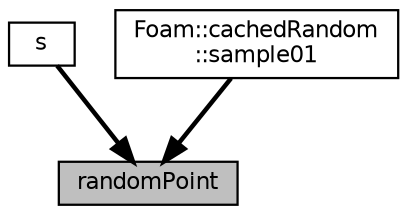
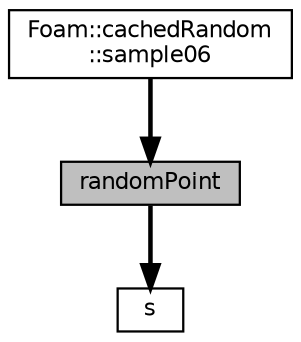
  digraph {
    rankdir=TB
    node [color=black fontname=Helvetica fontsize=10 shape=record]
    edge [color=black fontname=Helvetica fontsize=10 labelfontname=Helvetica labelfontsize=10 style=bold]
    n1 [fillcolor=grey75 fontcolor=black height=0.2 label=randomPoint style=filled width=0.4]
    n2 [height=0.2 label=s width=0.4]
-   n3 [height=0.2 label="Foam::cachedRandom\l::sample01" width=0.4]
-   n2 -> n1
+   n3 [height=0.2 label="Foam::cachedRandom\l::sample06" width=0.4]
+   n1 -> n2
    n3 -> n1
  }
